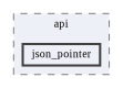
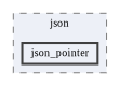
  digraph {
    compound=true
    fontname="Liberation Serif"
    n1 [color=grey25 fillcolor="#edf0f7" fontname="Liberation Serif" fontsize=10 height=0.2 label=json_pointer shape=box style="filled,bold" width=0.4]
    subgraph cluster_1 {
      bgcolor="#edf0f7"
      fontsize=10
-     label=api
+     label=json
      pencolor=grey50
      style="filled,dashed"
      n1
    }
  }
